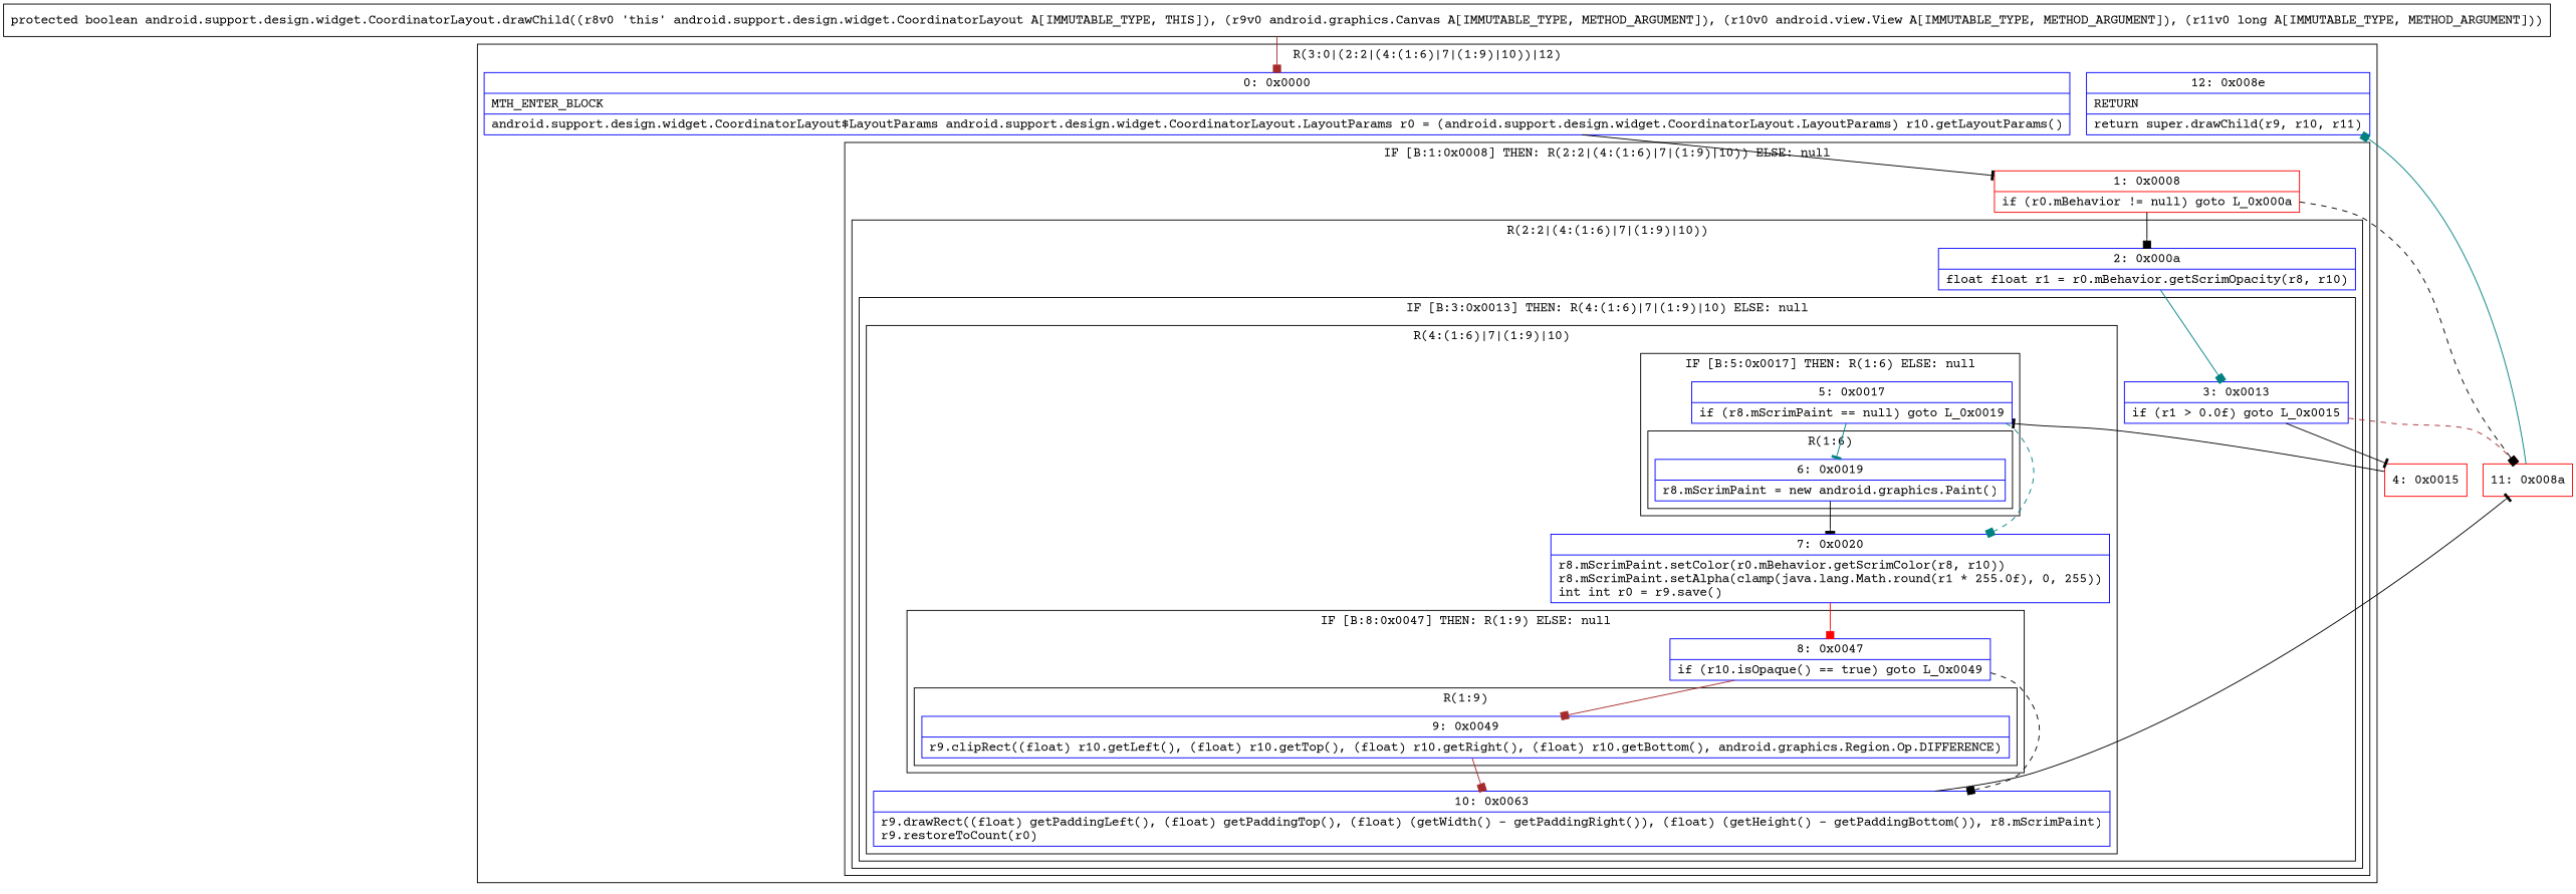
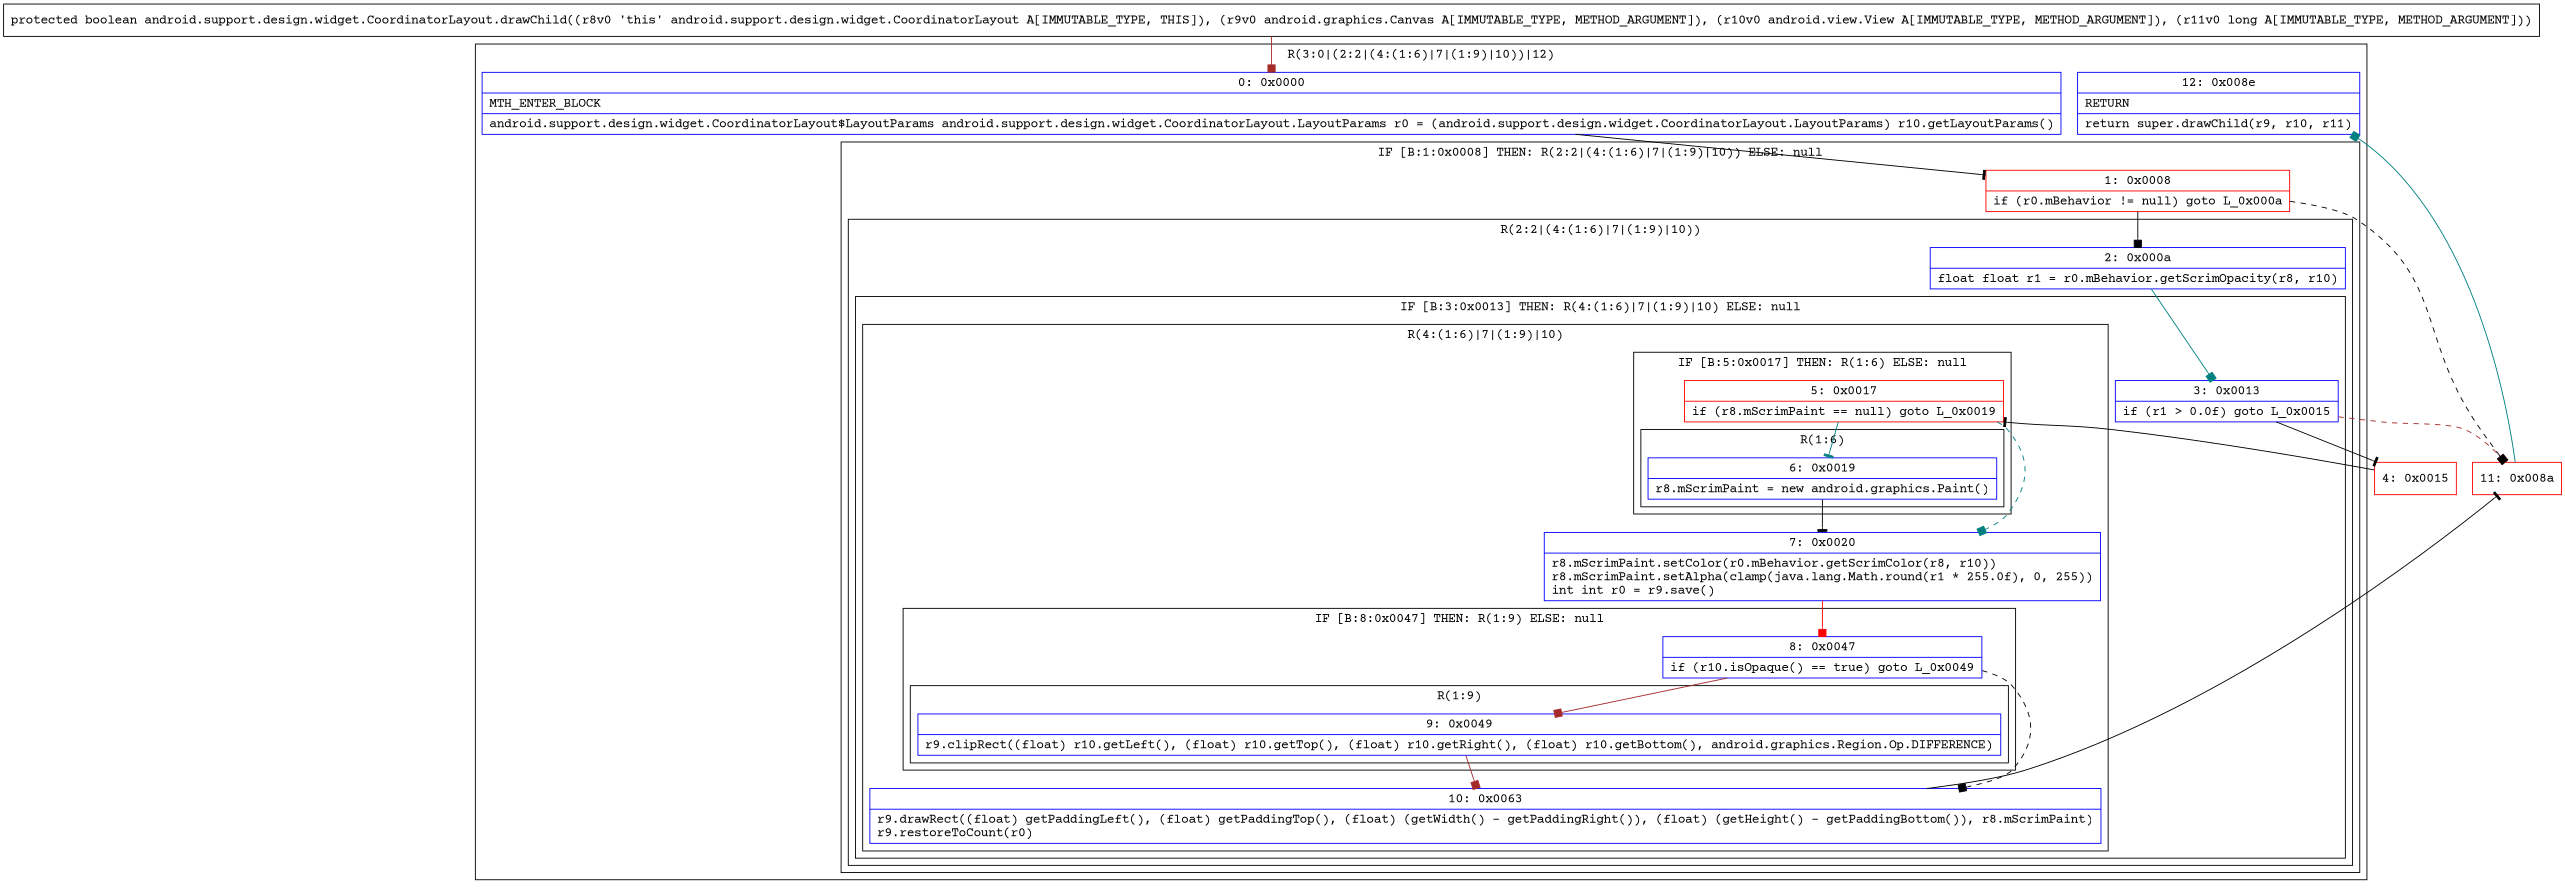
  digraph {
    fontname="Courier Prime"
    node [color=blue fontname="Courier Prime" shape=record]
    edge [arrowhead=box color=black fontname="Courier Prime"]
    n1 [label="{6\:\ 0x0019|r8.mScrimPaint = new android.graphics.Paint()\l}"]
-   n2 [label="{5\:\ 0x0017|if (r8.mScrimPaint == null) goto L_0x0019\l}"]
+   n2 [color=red label="{5\:\ 0x0017|if (r8.mScrimPaint == null) goto L_0x0019\l}"]
    n3 [label="{9\:\ 0x0049|r9.clipRect((float) r10.getLeft(), (float) r10.getTop(), (float) r10.getRight(), (float) r10.getBottom(), android.graphics.Region.Op.DIFFERENCE)\l}"]
    n4 [label="{8\:\ 0x0047|if (r10.isOpaque() == true) goto L_0x0049\l}"]
    n5 [label="{7\:\ 0x0020|r8.mScrimPaint.setColor(r0.mBehavior.getScrimColor(r8, r10))\lr8.mScrimPaint.setAlpha(clamp(java.lang.Math.round(r1 * 255.0f), 0, 255))\lint int r0 = r9.save()\l}"]
    n6 [label="{10\:\ 0x0063|r9.drawRect((float) getPaddingLeft(), (float) getPaddingTop(), (float) (getWidth() \- getPaddingRight()), (float) (getHeight() \- getPaddingBottom()), r8.mScrimPaint)\lr9.restoreToCount(r0)\l}"]
    n7 [label="{3\:\ 0x0013|if (r1 \> 0.0f) goto L_0x0015\l}"]
    n8 [label="{2\:\ 0x000a|float float r1 = r0.mBehavior.getScrimOpacity(r8, r10)\l}"]
    n9 [color=red label="{1\:\ 0x0008|if (r0.mBehavior != null) goto L_0x000a\l}"]
    n10 [label="{0\:\ 0x0000|MTH_ENTER_BLOCK\l|android.support.design.widget.CoordinatorLayout$LayoutParams android.support.design.widget.CoordinatorLayout.LayoutParams r0 = (android.support.design.widget.CoordinatorLayout.LayoutParams) r10.getLayoutParams()\l}"]
    n11 [label="{12\:\ 0x008e|RETURN\l|return super.drawChild(r9, r10, r11)\l}"]
    n12 [color=red label="{11\:\ 0x008a}"]
    n13 [color=red label="{4\:\ 0x0015}"]
    n14 [label="{protected boolean android.support.design.widget.CoordinatorLayout.drawChild((r8v0 'this' android.support.design.widget.CoordinatorLayout A[IMMUTABLE_TYPE, THIS]), (r9v0 android.graphics.Canvas A[IMMUTABLE_TYPE, METHOD_ARGUMENT]), (r10v0 android.view.View A[IMMUTABLE_TYPE, METHOD_ARGUMENT]), (r11v0 long A[IMMUTABLE_TYPE, METHOD_ARGUMENT])) }" color=""]
    subgraph cluster_1 {
      label="R(3:0|(2:2|(4:(1:6)|7|(1:9)|10))|12)"
      n10
      n11
      subgraph cluster_2 {
        label="IF [B:1:0x0008] THEN: R(2:2|(4:(1:6)|7|(1:9)|10)) ELSE: null"
        n9
        subgraph cluster_3 {
          label="R(2:2|(4:(1:6)|7|(1:9)|10))"
          n8
          subgraph cluster_4 {
            label="IF [B:3:0x0013] THEN: R(4:(1:6)|7|(1:9)|10) ELSE: null"
            n7
            subgraph cluster_5 {
              label="R(4:(1:6)|7|(1:9)|10)"
              n5
              n6
              subgraph cluster_6 {
                label="IF [B:5:0x0017] THEN: R(1:6) ELSE: null"
                n2
                subgraph cluster_7 {
                  label="R(1:6)"
                  n1
                }
              }
              subgraph cluster_8 {
                label="IF [B:8:0x0047] THEN: R(1:9) ELSE: null"
                n4
                subgraph cluster_9 {
                  label="R(1:9)"
                  n3
                }
              }
            }
          }
        }
      }
    }
    n1 -> n5 [arrowhead=tee]
    n2 -> n1 [arrowhead=tee color=teal]
    n2 -> n5 [color=teal style=dashed]
    n3 -> n6 [color=brown]
    n4 -> n3 [color=brown]
    n4 -> n6 [style=dashed]
    n5 -> n4 [color=red]
    n6 -> n12 [arrowhead=tee]
    n7 -> n12 [color=brown style=dashed]
    n7 -> n13 [arrowhead=tee]
    n8 -> n7 [color=teal]
    n9 -> n8
    n9 -> n12 [style=dashed]
    n10 -> n9 [arrowhead=tee]
    n12 -> n11 [color=teal]
    n13 -> n2 [arrowhead=tee]
    n14 -> n10 [color=brown]
  }
